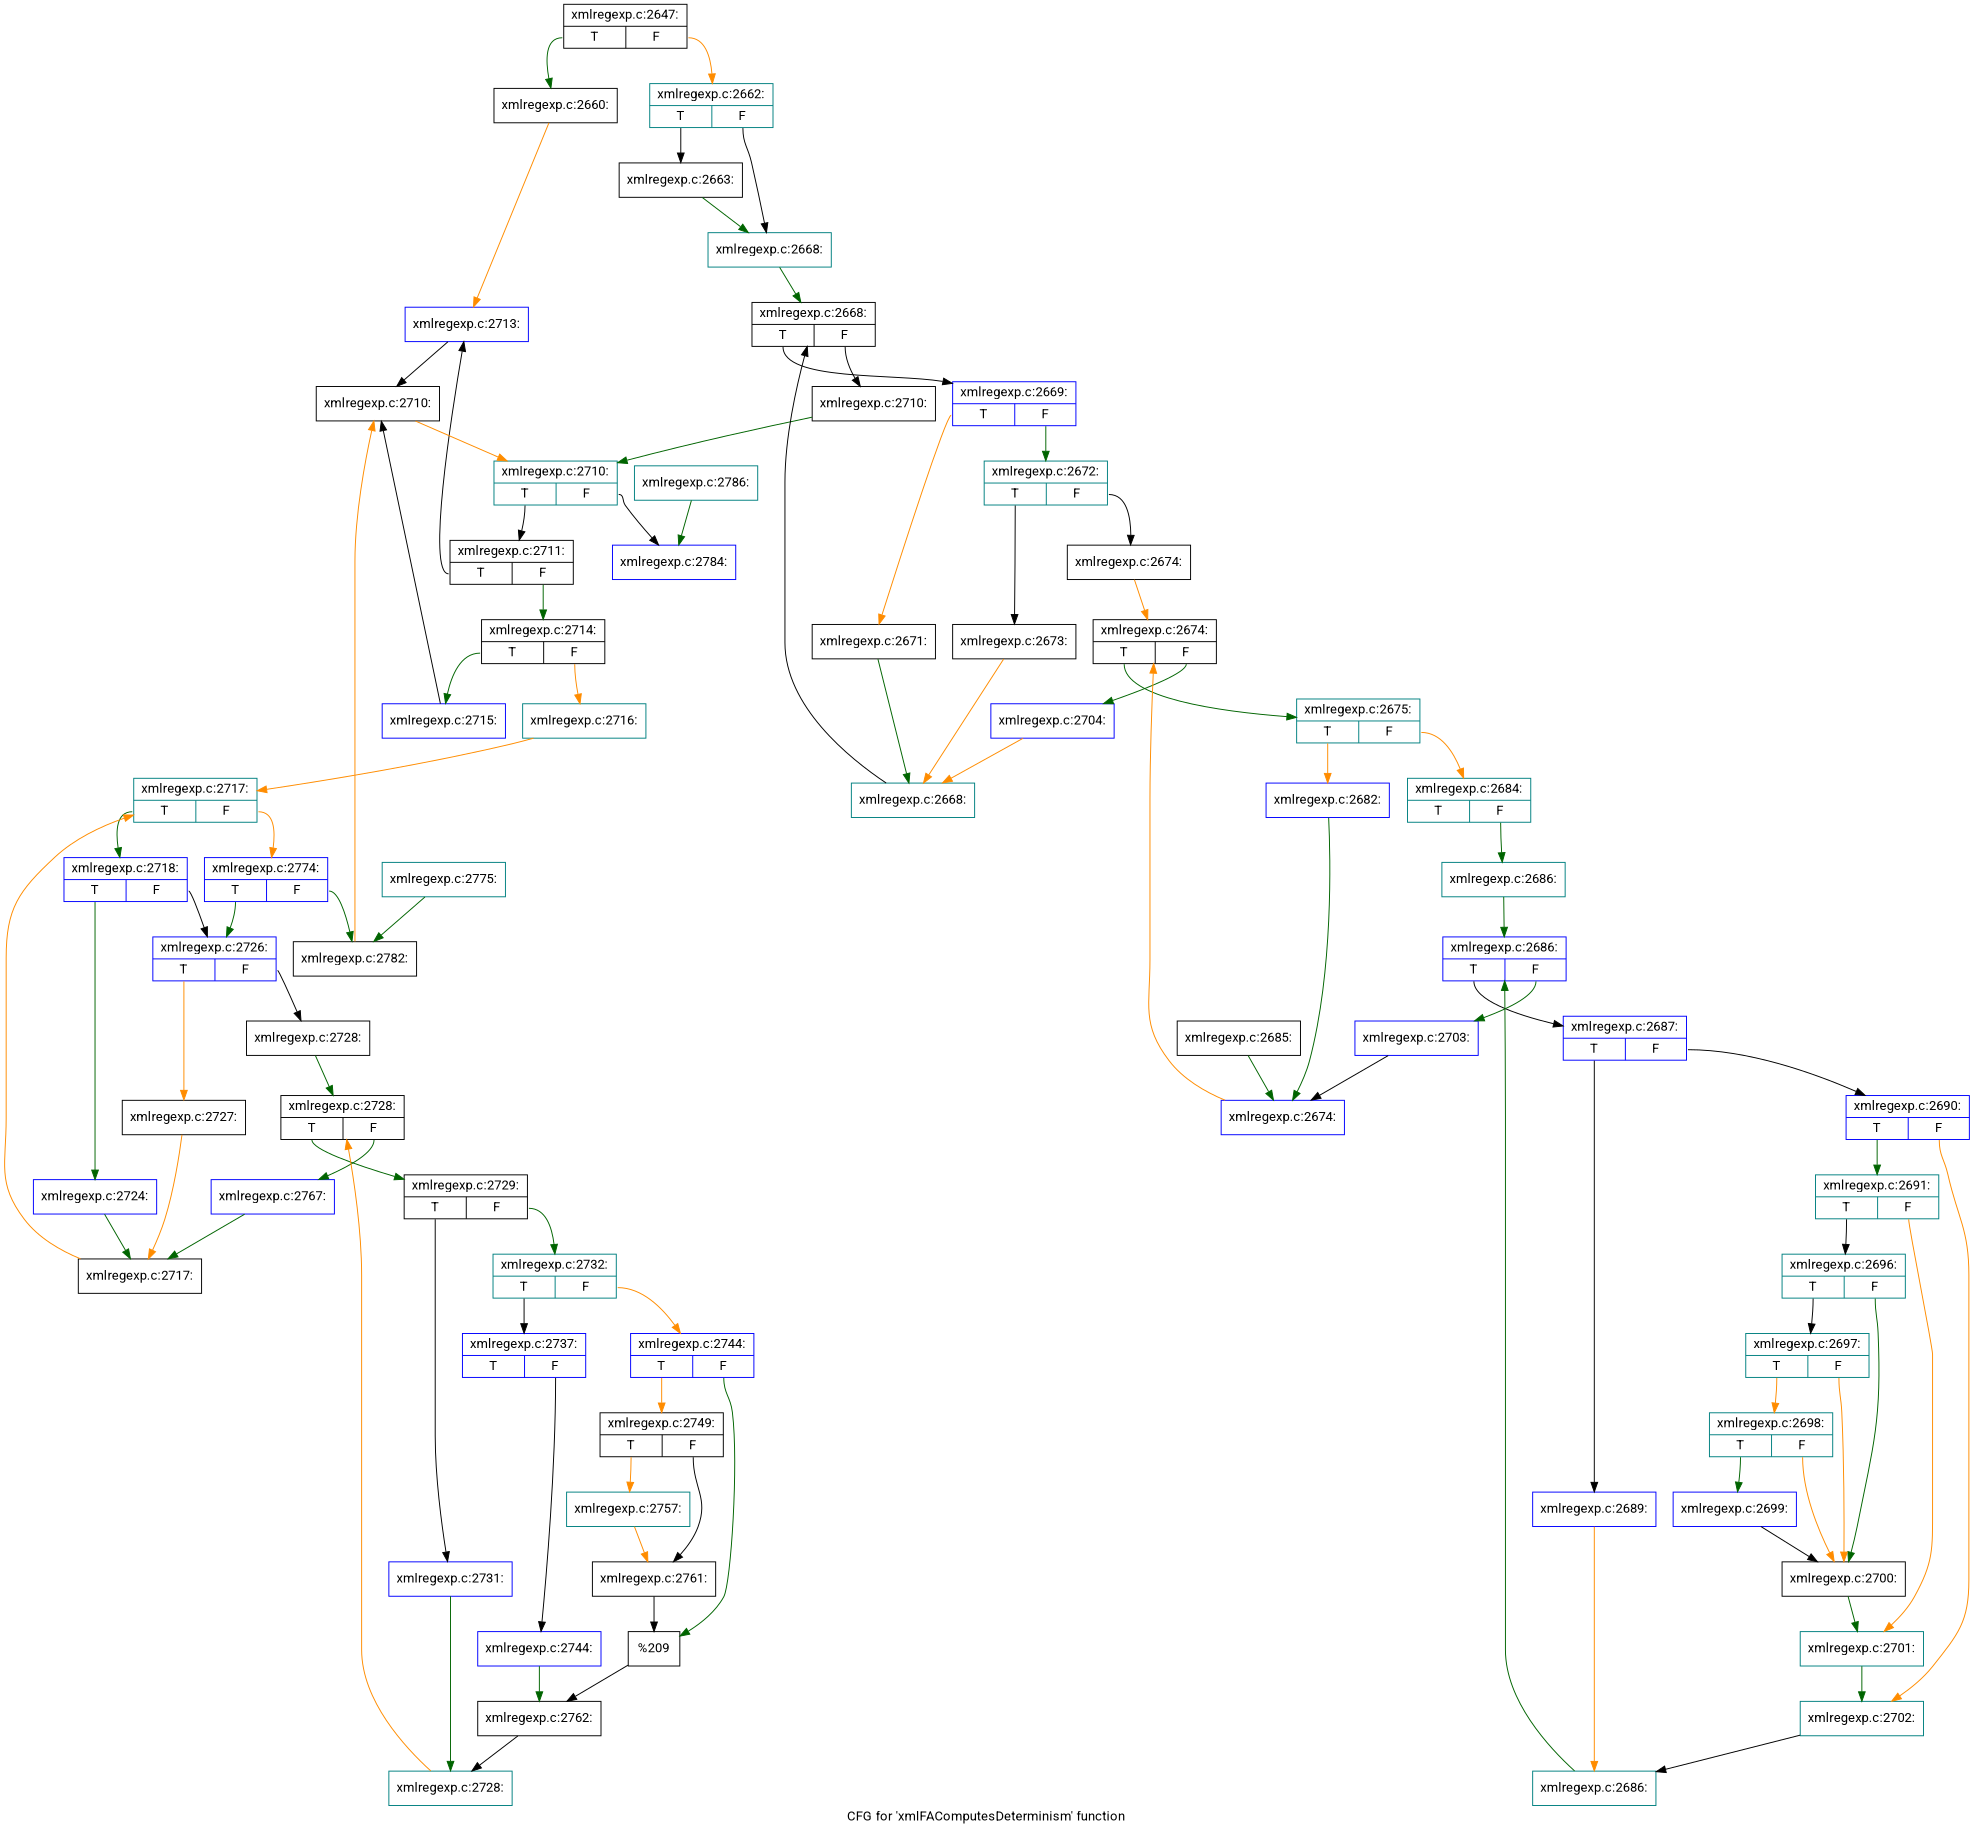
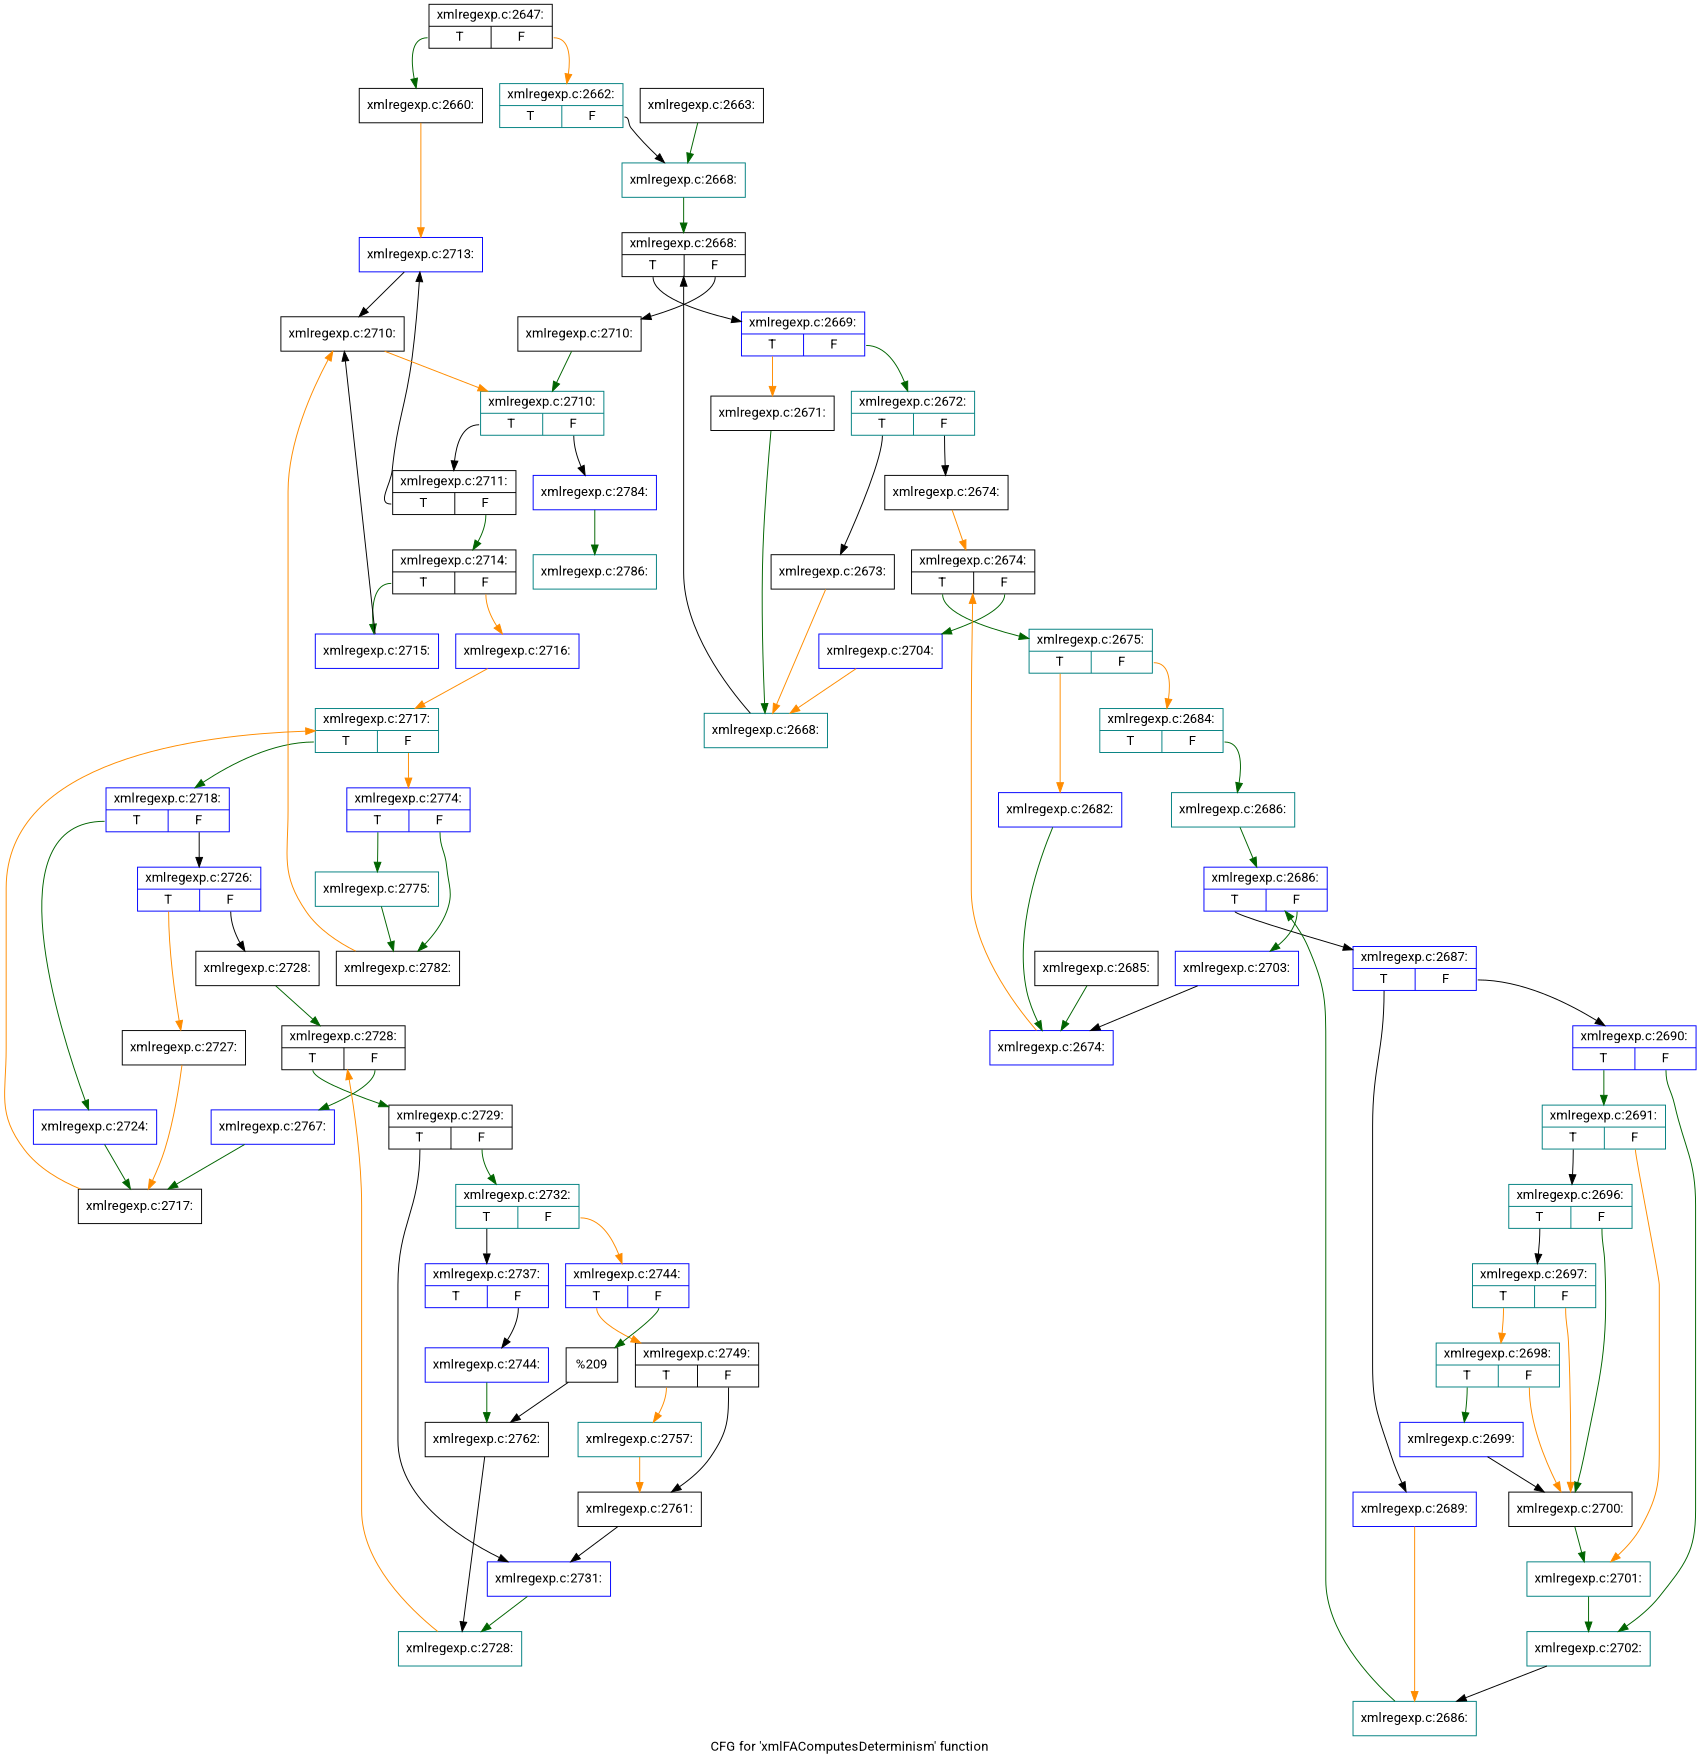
  digraph {
    fontname=Roboto
    label="CFG for 'xmlFAComputesDeterminism' function"
    node [color=black fontname=Roboto shape=record]
    edge [color=darkgreen fontname=Roboto]
    n1 [label="{xmlregexp.c:2647:|{<s0>T|<s1>F}}"]
    n2 [label="{xmlregexp.c:2660:}"]
    n3 [color=teal label="{xmlregexp.c:2662:|{<s0>T|<s1>F}}"]
    n4 [color=blue label="{xmlregexp.c:2713:}"]
    n5 [label="{xmlregexp.c:2663:}"]
    n6 [color=teal label="{xmlregexp.c:2668:}"]
    n7 [color=teal label="{xmlregexp.c:2786:}"]
    n8 [label="{xmlregexp.c:2668:|{<s0>T|<s1>F}}"]
    n9 [color=blue label="{xmlregexp.c:2669:|{<s0>T|<s1>F}}"]
    n10 [label="{xmlregexp.c:2710:}"]
    n11 [label="{xmlregexp.c:2671:}"]
    n12 [color=teal label="{xmlregexp.c:2672:|{<s0>T|<s1>F}}"]
    n13 [color=teal label="{xmlregexp.c:2710:|{<s0>T|<s1>F}}"]
    n14 [color=teal label="{xmlregexp.c:2668:}"]
    n15 [label="{xmlregexp.c:2673:}"]
    n16 [label="{xmlregexp.c:2674:}"]
    n17 [label="{xmlregexp.c:2711:|{<s0>T|<s1>F}}"]
    n18 [color=blue label="{xmlregexp.c:2784:}"]
    n19 [label="{xmlregexp.c:2674:|{<s0>T|<s1>F}}"]
    n20 [color=teal label="{xmlregexp.c:2675:|{<s0>T|<s1>F}}"]
    n21 [color=blue label="{xmlregexp.c:2704:}"]
    n22 [color=blue label="{xmlregexp.c:2682:}"]
    n23 [color=teal label="{xmlregexp.c:2684:|{<s0>T|<s1>F}}"]
    n24 [color=blue label="{xmlregexp.c:2674:}"]
    n25 [color=teal label="{xmlregexp.c:2686:}"]
    n26 [label="{xmlregexp.c:2685:}"]
    n27 [color=blue label="{xmlregexp.c:2686:|{<s0>T|<s1>F}}"]
    n28 [color=blue label="{xmlregexp.c:2687:|{<s0>T|<s1>F}}"]
    n29 [color=blue label="{xmlregexp.c:2703:}"]
    n30 [color=blue label="{xmlregexp.c:2689:}"]
    n31 [color=blue label="{xmlregexp.c:2690:|{<s0>T|<s1>F}}"]
    n32 [color=teal label="{xmlregexp.c:2686:}"]
    n33 [color=teal label="{xmlregexp.c:2691:|{<s0>T|<s1>F}}"]
    n34 [color=teal label="{xmlregexp.c:2702:}"]
    n35 [color=teal label="{xmlregexp.c:2696:|{<s0>T|<s1>F}}"]
    n36 [color=teal label="{xmlregexp.c:2701:}"]
    n37 [color=teal label="{xmlregexp.c:2697:|{<s0>T|<s1>F}}"]
    n38 [label="{xmlregexp.c:2700:}"]
    n39 [color=teal label="{xmlregexp.c:2698:|{<s0>T|<s1>F}}"]
    n40 [color=blue label="{xmlregexp.c:2699:}"]
    n41 [label="{xmlregexp.c:2714:|{<s0>T|<s1>F}}"]
    n42 [label="{xmlregexp.c:2710:}"]
    n43 [color=blue label="{xmlregexp.c:2715:}"]
-   n44 [color=teal label="{xmlregexp.c:2716:}"]
+   n44 [color=blue label="{xmlregexp.c:2716:}"]
    n45 [color=teal label="{xmlregexp.c:2717:|{<s0>T|<s1>F}}"]
    n46 [color=blue label="{xmlregexp.c:2718:|{<s0>T|<s1>F}}"]
    n47 [color=blue label="{xmlregexp.c:2774:|{<s0>T|<s1>F}}"]
    n48 [color=blue label="{xmlregexp.c:2724:}"]
    n49 [color=blue label="{xmlregexp.c:2726:|{<s0>T|<s1>F}}"]
    n50 [color=teal label="{xmlregexp.c:2775:}"]
    n51 [label="{xmlregexp.c:2782:}"]
    n52 [label="{xmlregexp.c:2717:}"]
    n53 [label="{xmlregexp.c:2727:}"]
    n54 [label="{xmlregexp.c:2728:}"]
    n55 [label="{xmlregexp.c:2728:|{<s0>T|<s1>F}}"]
    n56 [label="{xmlregexp.c:2729:|{<s0>T|<s1>F}}"]
    n57 [color=blue label="{xmlregexp.c:2767:}"]
    n58 [color=blue label="{xmlregexp.c:2731:}"]
    n59 [color=teal label="{xmlregexp.c:2732:|{<s0>T|<s1>F}}"]
    n60 [color=teal label="{xmlregexp.c:2728:}"]
    n61 [color=blue label="{xmlregexp.c:2737:|{<s0>T|<s1>F}}"]
    n62 [color=blue label="{xmlregexp.c:2744:|{<s0>T|<s1>F}}"]
    n63 [color=blue label="{xmlregexp.c:2744:}"]
    n64 [label="{xmlregexp.c:2749:|{<s0>T|<s1>F}}"]
    n65 [label="{%209}"]
    n66 [label="{xmlregexp.c:2762:}"]
    n67 [color=teal label="{xmlregexp.c:2757:}"]
    n68 [label="{xmlregexp.c:2761:}"]
    n1 -> n2 [tailport=s0]
    n1 -> n3 [color=darkorange tailport=s1]
    n2 -> n4 [color=darkorange]
-   n3 -> n5 [color=black tailport=s0]
    n3 -> n6 [color=black tailport=s1]
    n4 -> n42 [color=black]
    n5 -> n6
    n6 -> n8
    n8 -> n9 [color=black tailport=s0]
    n8 -> n10 [color=black tailport=s1]
    n9 -> n11 [color=darkorange tailport=s0]
    n9 -> n12 [tailport=s1]
    n10 -> n13
    n11 -> n14
    n12 -> n15 [color=black tailport=s0]
    n12 -> n16 [color=black tailport=s1]
    n13 -> n17 [color=black tailport=s0]
    n13 -> n18 [color=black tailport=s1]
    n14 -> n8 [color=black]
    n15 -> n14 [color=darkorange]
    n16 -> n19 [color=darkorange]
    n17 -> n4 [color=black tailport=s0]
    n17 -> n41 [tailport=s1]
-   n7 -> n18
+   n18 -> n7
    n19 -> n20 [tailport=s0]
    n19 -> n21 [tailport=s1]
    n20 -> n22 [color=darkorange tailport=s0]
    n20 -> n23 [color=darkorange tailport=s1]
    n21 -> n14 [color=darkorange]
    n22 -> n24
    n23 -> n25 [tailport=s1]
    n24 -> n19 [color=darkorange]
    n25 -> n27
    n26 -> n24
    n27 -> n28 [color=black tailport=s0]
    n27 -> n29 [tailport=s1]
    n28 -> n30 [color=black tailport=s0]
    n28 -> n31 [color=black tailport=s1]
    n29 -> n24 [color=black]
    n30 -> n32 [color=darkorange]
    n31 -> n33 [tailport=s0]
-   n31 -> n34 [color=darkorange tailport=s1]
+   n31 -> n34 [tailport=s1]
    n32 -> n27
    n33 -> n35 [color=black tailport=s0]
    n33 -> n36 [color=darkorange tailport=s1]
    n34 -> n32 [color=black]
    n35 -> n37 [color=black tailport=s0]
    n35 -> n38 [tailport=s1]
    n36 -> n34
    n37 -> n38 [color=darkorange tailport=s1]
    n37 -> n39 [color=darkorange tailport=s0]
    n38 -> n36
    n39 -> n38 [color=darkorange tailport=s1]
    n39 -> n40 [tailport=s0]
    n40 -> n38 [color=black]
    n41 -> n43 [tailport=s0]
    n41 -> n44 [color=darkorange tailport=s1]
    n42 -> n13 [color=darkorange]
    n43 -> n42 [color=black]
    n44 -> n45 [color=darkorange]
    n45 -> n46 [tailport=s0]
    n45 -> n47 [color=darkorange tailport=s1]
    n46 -> n48 [tailport=s0]
    n46 -> n49 [color=black tailport=s1]
-   n47 -> n49 [tailport=s0]
+   n47 -> n50 [tailport=s0]
    n47 -> n51 [tailport=s1]
    n48 -> n52
    n49 -> n53 [color=darkorange tailport=s0]
    n49 -> n54 [color=black tailport=s1]
    n50 -> n51
    n51 -> n42 [color=darkorange]
    n52 -> n45 [color=darkorange]
    n53 -> n52 [color=darkorange]
    n54 -> n55
    n55 -> n56 [tailport=s0]
    n55 -> n57 [tailport=s1]
    n56 -> n58 [color=black tailport=s0]
    n56 -> n59 [tailport=s1]
    n57 -> n52
    n58 -> n60
    n59 -> n61 [color=black tailport=s0]
    n59 -> n62 [color=darkorange tailport=s1]
    n60 -> n55 [color=darkorange]
    n61 -> n63 [color=black tailport=s1]
    n62 -> n64 [color=darkorange tailport=s0]
    n62 -> n65 [tailport=s1]
    n63 -> n66
    n64 -> n67 [color=darkorange tailport=s0]
    n64 -> n68 [color=black tailport=s1]
    n65 -> n66 [color=black]
    n66 -> n60 [color=black]
    n67 -> n68 [color=darkorange]
-   n68 -> n65 [color=black]
+   n68 -> n58 [color=black]
  }
